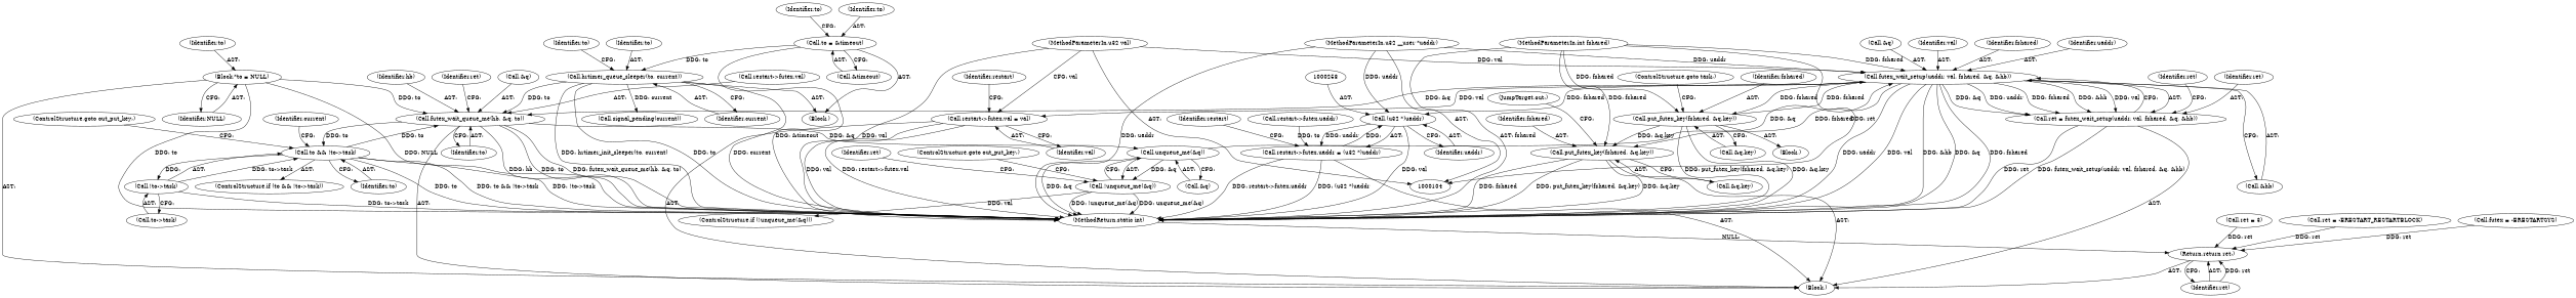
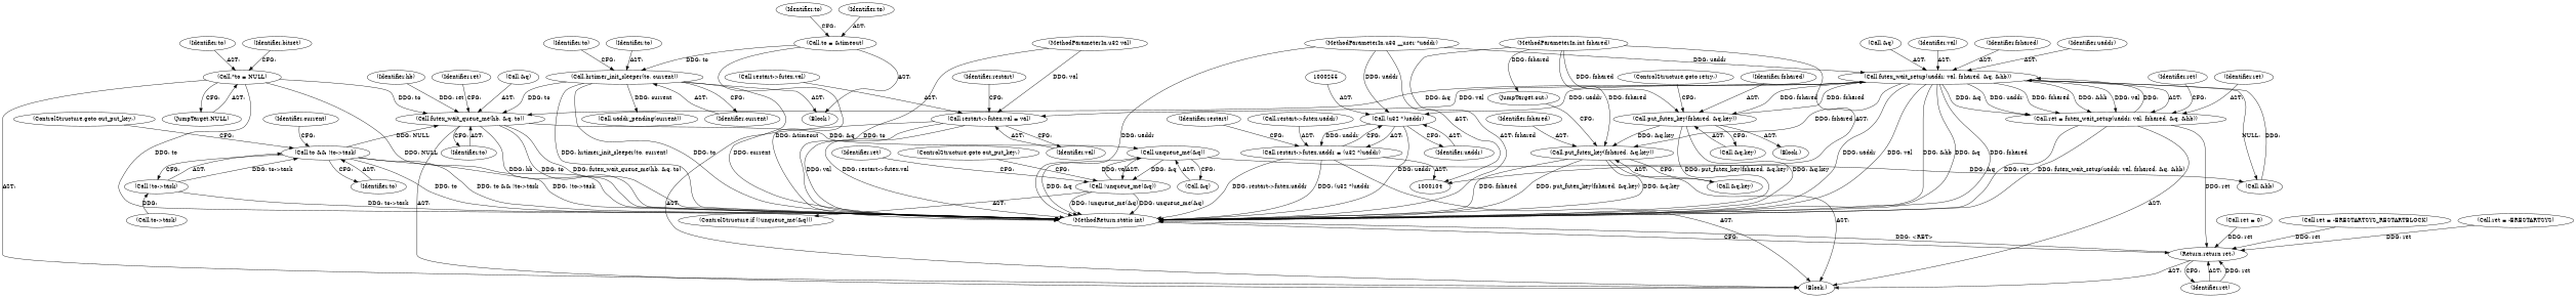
  digraph {
    n1 [label="(Call,futex_wait_setup(uaddr, val, fshared, &q, &hb))"]
    n2 [label="(Call,put_futex_key(fshared, &q.key))"]
    n3 [label="(Call,futex_wait_queue_me(hb, &q, to))"]
    n4 [label="(Call,ret = futex_wait_setup(uaddr, val, fshared, &q, &hb))"]
    n5 [label="(Call,put_futex_key(fshared, &q.key))"]
    n6 [label="(Call,(u32 *)uaddr)"]
    n7 [label="(Call,restart->futex.val = val)"]
    n8 [label="(Call,&hb)"]
    n9 [label="(MethodReturn,static int)"]
    n10 [label="(Call,&q.key)"]
    n11 [label="(Block,)"]
    n12 [label="(Call,unqueue_me(&q))"]
    n13 [label="(Call,to && !to->task)"]
    n14 [label="(Block,)"]
    n15 [label="(Identifier,to)"]
    n16 [label="(Return,return ret;)"]
    n17 [label="(Call,&q.key)"]
    n18 [label="(Call,restart->futex.uaddr = (u32 *)uaddr)"]
    n19 [label="(Identifier,uaddr)"]
    n20 [label="(Identifier,val)"]
-   n21 [label="(MethodParameterIn,u32 __user *uaddr)"]
+   n21 [label="(MethodParameterIn,u33 __user *uaddr)"]
    1000104
    n23 [label="(MethodParameterIn,u32 val)"]
    n24 [label="(MethodParameterIn,int fshared)"]
    n25 [label="(Call,!unqueue_me(&q))"]
    n26 [label="(Call,&q)"]
    n27 [label="(ControlStructure,if (!unqueue_me(&q)))"]
    n28 [label="(Call,!to->task)"]
    n29 [label="(Identifier,to)"]
-   n30 [label="(ControlStructure,if (to && !to->task))"]
-   n31 [label="(Block,*to = NULL)"]
-   n32 [label="(Identifier,NULL)"]
+   n31 [label="(Call,*to = NULL)"]
+   n32 [label="(JumpTarget,NULL)"]
    n33 [label="(Call,to->task)"]
-   n34 [label="(Call,hrtimer_queue_sleeper(to, current))"]
-   n35 [label="(Call,signal_pending(current))"]
+   n34 [label="(Call,hrtimer_init_sleeper(to, current))"]
+   n35 [label="(Call,uaddr_pending(current))"]
    n36 [label="(Block,)"]
    n37 [label="(Identifier,current)"]
    n38 [label="(Call,to = &timeout)"]
-   n39 [label="(Call,&timeout)"]
    n40 [label="(Identifier,ret)"]
    n41 [label="(Call,&q)"]
    n42 [label="(Identifier,fshared)"]
    n43 [label="(Identifier,to)"]
    n44 [label="(Identifier,restart)"]
    n45 [label="(Identifier,fshared)"]
    n46 [label="(Identifier,to)"]
    n47 [label="(ControlStructure,goto out_put_key;)"]
    n48 [label="(Call,restart->futex.val)"]
    n49 [label="(Identifier,to)"]
    n50 [label="(Identifier,to)"]
    n51 [label="(Call,restart->futex.uaddr)"]
    n52 [label="(Identifier,ret)"]
    n53 [label="(Identifier,ret)"]
    n54 [label="(Identifier,current)"]
    n55 [label="(Identifier,restart)"]
    n56 [label="(Identifier,uaddr)"]
+   n57 [label="(Identifier,bitset)"]
    n58 [label="(Call,&q)"]
    n59 [label="(Identifier,fshared)"]
-   n60 [label="(ControlStructure,goto task;)"]
+   n60 [label="(ControlStructure,goto retry;)"]
    n61 [label="(Identifier,hb)"]
-   n62 [label="(Call,ret = 3)"]
+   n62 [label="(Call,ret = 0)"]
    n63 [label="(ControlStructure,goto out_put_key;)"]
    n64 [label="(Identifier,val)"]
    n65 [label="(Identifier,ret)"]
    n66 [label="(Identifier,ret)"]
-   n67 [label="(Call,ret = -ERESTART_RESTARTBLOCK)"]
+   n67 [label="(Call,ret = -ERESTARTSYS_RESTARTBLOCK)"]
    n68 [label="(JumpTarget,out:)"]
    n69 [label="(Identifier,to)"]
-   n70 [label="(Call,futex = -ERESTARTSYS)"]
-   1000255 [label=1000258]
+   n70 [label="(Call,ret = -ERESTARTSYS)"]
+   1000255
    n1 -> n2 [label="DDG: fshared"]
    n1 -> n3 [label="DDG: &q"]
    n1 -> n4 [label="AST: "]
    n1 -> n4 [label="DDG: &q"]
    n1 -> n4 [label="DDG: uaddr"]
    n1 -> n4 [label="DDG: fshared"]
    n1 -> n4 [label="DDG: &hb"]
    n1 -> n4 [label="DDG: val"]
    n1 -> n5 [label="DDG: fshared"]
-   n1 -> n6 [label="DDG: fshared"]
+   n1 -> n6 [label="DDG: uaddr"]
    n1 -> n7 [label="DDG: val"]
-   n1 -> n8 [label="CFG: "]
+   n1 -> n8 [label="NULL: "]
    n1 -> n9 [label="DDG: uaddr"]
    n1 -> n9 [label="DDG: val"]
    n1 -> n9 [label="DDG: &hb"]
    n1 -> n9 [label="DDG: &q"]
    n1 -> n9 [label="DDG: fshared"]
    n2 -> n1 [label="DDG: fshared"]
    n2 -> n5 [label="DDG: &q.key"]
    n2 -> n9 [label="DDG: put_futex_key(fshared, &q.key)"]
    n2 -> n9 [label="DDG: &q.key"]
    n2 -> n10 [label="CFG: "]
    n2 -> n11 [label="AST: "]
    n3 -> n9 [label="DDG: to"]
    n3 -> n9 [label="DDG: futex_wait_queue_me(hb, &q, to)"]
    n3 -> n9 [label="DDG: hb"]
    n3 -> n12 [label="DDG: &q"]
-   n3 -> n13 [label="DDG: to"]
    n3 -> n14 [label="AST: "]
    n3 -> n15 [label="CFG: "]
-   n4 -> n1 [label="CFG: "]
+   n4 -> n1 [label="DDG: "]
    n4 -> n9 [label="DDG: ret"]
    n4 -> n9 [label="DDG: futex_wait_setup(uaddr, val, fshared, &q, &hb)"]
    n4 -> n14 [label="AST: "]
+   n4 -> n16 [label="DDG: ret"]
    n5 -> n9 [label="DDG: put_futex_key(fshared, &q.key)"]
    n5 -> n9 [label="DDG: &q.key"]
    n5 -> n9 [label="DDG: fshared"]
    n5 -> n14 [label="AST: "]
    n5 -> n17 [label="CFG: "]
-   n6 -> n9 [label="DDG: val"]
+   n6 -> n9 [label="DDG: uaddr"]
    n6 -> n18 [label="AST: "]
    n6 -> n18 [label="DDG: uaddr"]
    n6 -> n19 [label="CFG: "]
    n7 -> n9 [label="DDG: val"]
    n7 -> n9 [label="DDG: restart->futex.val"]
    n7 -> n14 [label="AST: "]
    n7 -> n20 [label="CFG: "]
-   n8 -> n1 [label="AST: "]
-   n9 -> n16 [label="NULL: "]
+   n8 -> n1 [label="DDG: "]
+   n9 -> n16 [label="CFG: "]
    n10 -> n2 [label="AST: "]
-   n12 -> n1 [label="DDG: &q"]
+   n12 -> n8 [label="DDG: &q"]
    n12 -> n9 [label="DDG: &q"]
    n12 -> n25 [label="AST: "]
    n12 -> n25 [label="DDG: &q"]
    n12 -> n26 [label="CFG: "]
-   n13 -> n3 [label="DDG: to"]
+   n13 -> n3 [label="DDG: NULL"]
    n13 -> n9 [label="DDG: to && !to->task"]
    n13 -> n9 [label="DDG: !to->task"]
    n13 -> n9 [label="DDG: to"]
-   n13 -> n28 [label="DDG: "]
+   n13 -> n28 [label="CFG: "]
    n13 -> n29 [label="CFG: "]
-   n13 -> n30 [label="AST: "]
    n15 -> n3 [label="AST: "]
+   n16 -> n9 [label="DDG: <RET>"]
    n16 -> n14 [label="AST: "]
    n16 -> n40 [label="CFG: "]
    n17 -> n5 [label="AST: "]
-   n18 -> n6 [label="DDG: "]
+   n18 -> n6 [label="CFG: "]
    n18 -> n9 [label="DDG: (u32 *)uaddr"]
    n18 -> n9 [label="DDG: restart->futex.uaddr"]
    n18 -> n14 [label="AST: "]
    n19 -> n6 [label="AST: "]
    n20 -> n7 [label="AST: "]
    n21 -> n1 [label="DDG: uaddr"]
    n21 -> n6 [label="DDG: uaddr"]
    n21 -> n9 [label="DDG: uaddr"]
    n21 -> 1000104 [label="AST: "]
-   n23 -> n1 [label="DDG: val"]
-   n23 -> n7 [label="CFG: val"]
-   n23 -> n9 [label="DDG: val"]
-   n23 -> 1000104 [label="AST: "]
-   n24 -> n1 [label="DDG: fshared"]
+   n23 -> n7 [label="DDG: val"]
+   n23 -> n9 [label="DDG: to"]
+   n18 -> 1000104 [label="AST: "]
+   n24 -> n68 [label="DDG: fshared"]
    n24 -> n2 [label="DDG: fshared"]
    n24 -> n5 [label="DDG: fshared"]
    n24 -> n9 [label="AST: fshared"]
-   n24 -> 1000104 [label="DDG: ret"]
+   n24 -> 1000104 [label="AST: "]
    n25 -> n9 [label="DDG: !unqueue_me(&q)"]
    n25 -> n9 [label="DDG: unqueue_me(&q)"]
-   n25 -> n12 [label="CFG: "]
-   n25 -> n27 [label="DDG: val"]
+   n25 -> n12 [label="DDG: val"]
+   n25 -> n27 [label="AST: "]
    n26 -> n12 [label="AST: "]
    n28 -> n9 [label="DDG: to->task"]
    n28 -> n13 [label="AST: "]
    n28 -> n13 [label="DDG: to->task"]
-   n28 -> n33 [label="CFG: "]
    n29 -> n13 [label="AST: "]
    n31 -> n3 [label="DDG: to"]
    n31 -> n9 [label="DDG: to"]
    n31 -> n9 [label="DDG: NULL"]
    n31 -> n14 [label="AST: "]
    n31 -> n32 [label="CFG: "]
    n32 -> n31 [label="AST: "]
-   n33 -> n28 [label="AST: "]
+   n33 -> n28 [label="DDG: "]
    n34 -> n3 [label="DDG: to"]
    n34 -> n9 [label="DDG: hrtimer_init_sleeper(to, current)"]
    n34 -> n9 [label="DDG: current"]
    n34 -> n9 [label="DDG: to"]
    n34 -> n35 [label="DDG: current"]
    n34 -> n36 [label="AST: "]
    n34 -> n37 [label="CFG: "]
    n37 -> n34 [label="AST: "]
    n38 -> n9 [label="DDG: &timeout"]
    n38 -> n34 [label="DDG: to"]
    n38 -> n36 [label="AST: "]
-   n38 -> n39 [label="CFG: "]
-   n39 -> n38 [label="AST: "]
    n40 -> n16 [label="AST: "]
    n40 -> n16 [label="DDG: ret"]
    n41 -> n3 [label="AST: "]
    n42 -> n1 [label="AST: "]
    n43 -> n34 [label="CFG: "]
    n44 -> n7 [label="CFG: "]
    n45 -> n5 [label="AST: "]
    n46 -> n34 [label="AST: "]
    n47 -> n13 [label="CFG: "]
-   n48 -> n3 [label="AST: "]
+   n48 -> n7 [label="AST: "]
    n49 -> n38 [label="CFG: "]
    n50 -> n31 [label="AST: "]
-   n51 -> n18 [label="DDG: to"]
+   n51 -> n18 [label="AST: "]
    n52 -> n4 [label="CFG: "]
    n53 -> n25 [label="CFG: "]
    n54 -> n13 [label="CFG: "]
    n55 -> n18 [label="CFG: "]
    n56 -> n1 [label="AST: "]
+   n57 -> n31 [label="CFG: "]
    n58 -> n1 [label="AST: "]
    n59 -> n2 [label="AST: "]
    n60 -> n2 [label="CFG: "]
-   n61 -> n3 [label="AST: "]
+   n61 -> n3 [label="DDG: ret"]
    n62 -> n16 [label="DDG: ret"]
    n63 -> n25 [label="CFG: "]
    n64 -> n1 [label="AST: "]
    n65 -> n3 [label="CFG: "]
    n66 -> n4 [label="AST: "]
    n67 -> n16 [label="DDG: ret"]
    n68 -> n5 [label="CFG: "]
    n69 -> n38 [label="AST: "]
    n70 -> n16 [label="DDG: ret"]
    1000255 -> n6 [label="AST: "]
  }
